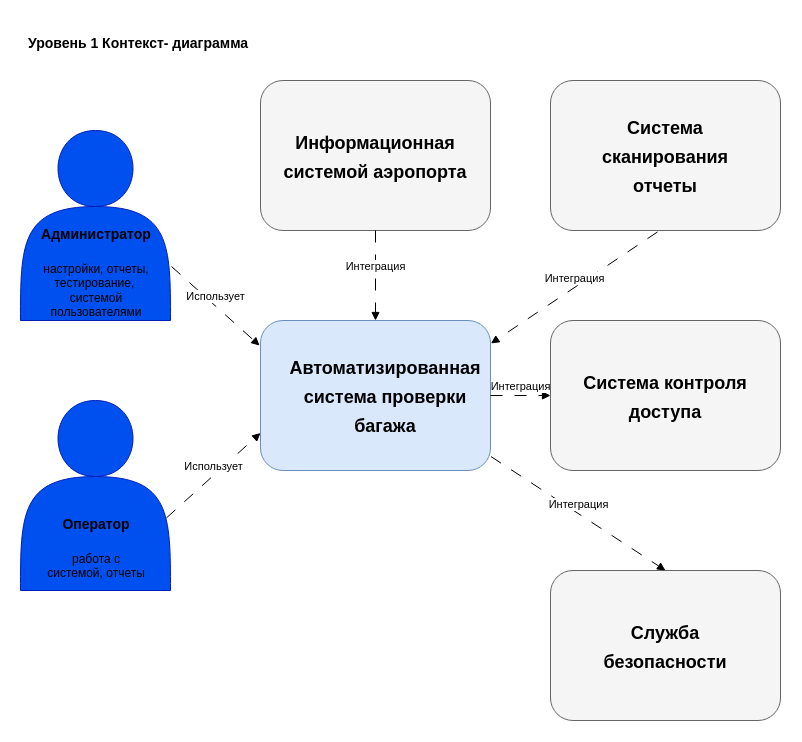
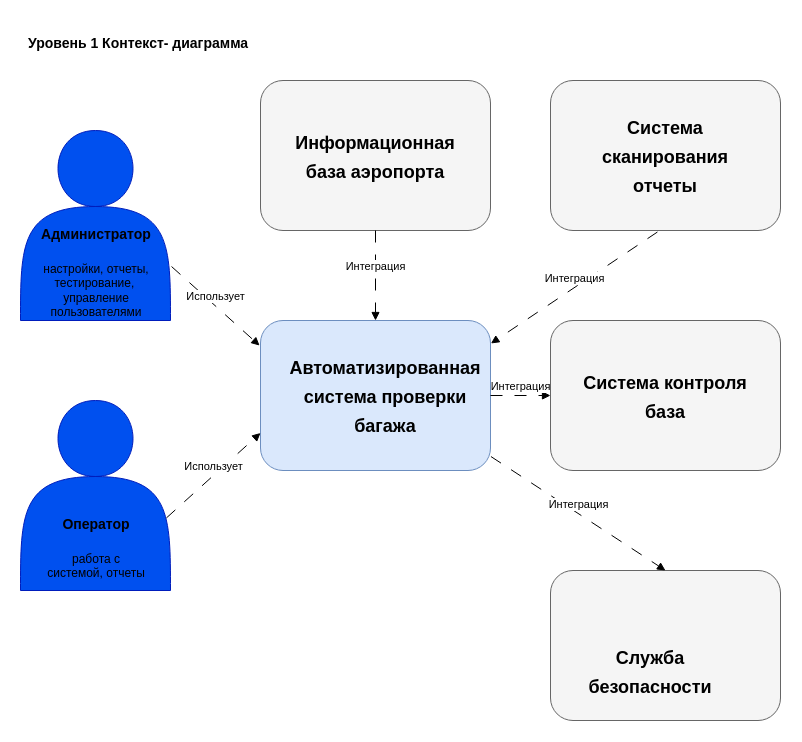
  <mxCell id="0" />
  <mxCell id="1" parent="0" />
  <mxCell id="2" value="" style="shape=actor;whiteSpace=wrap;html=1;fillColor=#0050ef;strokeColor=#001DBC;fontColor=#ffffff;" parent="1" vertex="1"><mxGeometry x="20" y="130" width="150" height="190" as="geometry" /></mxCell>
  <mxCell id="3" value="&lt;h1&gt;&lt;font style=&quot;font-size: 14px;&quot;&gt;Уровень 1 Контекст- диаграмма&amp;nbsp;&lt;/font&gt;&lt;/h1&gt;" style="text;html=1;align=center;verticalAlign=middle;whiteSpace=wrap;rounded=0;" parent="1" vertex="1"><mxGeometry x="20" y="20" width="240" height="40" as="geometry" /></mxCell>
- <mxCell id="4" value="&lt;h1 style=&quot;text-align: center; margin-top: 0px;&quot;&gt;&lt;font style=&quot;font-size: 14px;&quot;&gt;Администратор&lt;/font&gt;&lt;/h1&gt;&lt;p style=&quot;text-align: center;&quot;&gt;&lt;span style=&quot;line-height: 107%; font-family: Calibri, sans-serif;&quot;&gt;&lt;font style=&quot;font-size: 12px;&quot;&gt;настройки, отчеты, тестирование,&amp;nbsp; системой пользователями&lt;/font&gt;&lt;/span&gt;&lt;br&gt;&lt;/p&gt;" style="text;html=1;whiteSpace=wrap;overflow=hidden;rounded=0;" parent="1" vertex="1"><mxGeometry x="35" y="210" width="120" height="110" as="geometry" /></mxCell>
+ <mxCell id="4" value="&lt;h1 style=&quot;text-align: center; margin-top: 0px;&quot;&gt;&lt;font style=&quot;font-size: 14px;&quot;&gt;Администратор&lt;/font&gt;&lt;/h1&gt;&lt;p style=&quot;text-align: center;&quot;&gt;&lt;span style=&quot;line-height: 107%; font-family: Calibri, sans-serif;&quot;&gt;&lt;font style=&quot;font-size: 12px;&quot;&gt;настройки, отчеты, тестирование,&amp;nbsp; управление пользователями&lt;/font&gt;&lt;/span&gt;&lt;br&gt;&lt;/p&gt;" style="text;html=1;whiteSpace=wrap;overflow=hidden;rounded=0;" parent="1" vertex="1"><mxGeometry x="35" y="210" width="120" height="110" as="geometry" /></mxCell>
  <mxCell id="5" value="" style="shape=actor;whiteSpace=wrap;html=1;fillColor=#0050ef;strokeColor=#001DBC;fontColor=#ffffff;" parent="1" vertex="1"><mxGeometry x="20" y="400" width="150" height="190" as="geometry" /></mxCell>
  <mxCell id="6" value="&lt;h1 style=&quot;text-align: center; margin-top: 0px;&quot;&gt;&lt;font style=&quot;font-size: 14px;&quot;&gt;Оператор&lt;/font&gt;&lt;/h1&gt;&lt;p style=&quot;text-align: center;&quot;&gt;&lt;font face=&quot;Calibri, sans-serif&quot;&gt;работа с системой, отчеты&lt;/font&gt;&lt;/p&gt;" style="text;html=1;whiteSpace=wrap;overflow=hidden;rounded=0;" parent="1" vertex="1"><mxGeometry x="45" y="500" width="100" height="80" as="geometry" /></mxCell>
  <mxCell id="7" value="" style="rounded=1;whiteSpace=wrap;html=1;fillColor=#dae8fc;strokeColor=#6c8ebf;" parent="1" vertex="1"><mxGeometry x="260" y="320" width="230" height="150" as="geometry" /></mxCell>
  <mxCell id="8" value="&lt;h1&gt;&lt;font style=&quot;font-size: 18px;&quot;&gt;Автоматизированная система проверки багажа&lt;/font&gt;&lt;/h1&gt;" style="text;html=1;align=center;verticalAlign=middle;whiteSpace=wrap;rounded=0;" parent="1" vertex="1"><mxGeometry x="290" y="355" width="190" height="80" as="geometry" /></mxCell>
  <mxCell id="9" value="" style="rounded=1;whiteSpace=wrap;html=1;fillColor=#f5f5f5;strokeColor=#666666;fontColor=#333333;" parent="1" vertex="1"><mxGeometry x="550" y="80" width="230" height="150" as="geometry" /></mxCell>
  <mxCell id="10" value="&lt;h1&gt;&lt;font style=&quot;font-size: 18px;&quot;&gt;Система сканирования отчеты&lt;/font&gt;&lt;/h1&gt;" style="text;html=1;align=center;verticalAlign=middle;whiteSpace=wrap;rounded=0;" parent="1" vertex="1"><mxGeometry x="570" y="115" width="190" height="80" as="geometry" /></mxCell>
  <mxCell id="11" value="" style="rounded=1;whiteSpace=wrap;html=1;fillColor=#f5f5f5;strokeColor=#666666;fontColor=#333333;" parent="1" vertex="1"><mxGeometry x="550" y="320" width="230" height="150" as="geometry" /></mxCell>
- <mxCell id="12" value="&lt;h1&gt;&lt;font style=&quot;font-size: 18px;&quot;&gt;Система контроля доступа&lt;/font&gt;&lt;/h1&gt;" style="text;html=1;align=center;verticalAlign=middle;whiteSpace=wrap;rounded=0;" parent="1" vertex="1"><mxGeometry x="570" y="355" width="190" height="80" as="geometry" /></mxCell>
+ <mxCell id="12" value="&lt;h1&gt;&lt;font style=&quot;font-size: 18px;&quot;&gt;Система контроля база&lt;/font&gt;&lt;/h1&gt;" style="text;html=1;align=center;verticalAlign=middle;whiteSpace=wrap;rounded=0;" parent="1" vertex="1"><mxGeometry x="570" y="355" width="190" height="80" as="geometry" /></mxCell>
  <mxCell id="13" value="Использует" style="html=1;verticalAlign=bottom;endArrow=block;curved=0;rounded=0;exitX=1.007;exitY=0.716;exitDx=0;exitDy=0;exitPerimeter=0;entryX=-0.004;entryY=0.167;entryDx=0;entryDy=0;entryPerimeter=0;dashed=1;dashPattern=12 12;" parent="1" source="2" target="7" edge="1"><mxGeometry width="80" relative="1" as="geometry"><mxPoint x="180" y="264.5" as="sourcePoint" /><mxPoint x="260" y="264.5" as="targetPoint" /></mxGeometry></mxCell>
  <mxCell id="14" value="Использует" style="html=1;verticalAlign=bottom;endArrow=block;curved=0;rounded=0;exitX=0.973;exitY=0.618;exitDx=0;exitDy=0;exitPerimeter=0;entryX=0;entryY=0.75;entryDx=0;entryDy=0;dashed=1;dashPattern=12 12;" parent="1" source="5" target="7" edge="1"><mxGeometry width="80" relative="1" as="geometry"><mxPoint x="192" y="501" as="sourcePoint" /><mxPoint x="280" y="580" as="targetPoint" /></mxGeometry></mxCell>
  <mxCell id="15" value="Интеграция" style="html=1;verticalAlign=bottom;endArrow=block;curved=0;rounded=0;exitX=0.465;exitY=1.01;exitDx=0;exitDy=0;exitPerimeter=0;entryX=1.002;entryY=0.153;entryDx=0;entryDy=0;dashed=1;dashPattern=12 12;entryPerimeter=0;" parent="1" source="9" target="7" edge="1"><mxGeometry width="80" relative="1" as="geometry"><mxPoint x="420" y="170" as="sourcePoint" /><mxPoint x="508" y="249" as="targetPoint" /></mxGeometry></mxCell>
  <mxCell id="16" value="Интеграция" style="html=1;verticalAlign=bottom;endArrow=block;curved=0;rounded=0;exitX=1;exitY=0.5;exitDx=0;exitDy=0;entryX=0;entryY=0.5;entryDx=0;entryDy=0;dashed=1;dashPattern=12 12;" parent="1" source="7" target="11" edge="1"><mxGeometry width="80" relative="1" as="geometry"><mxPoint x="301.9" y="580" as="sourcePoint" /><mxPoint x="470" y="664" as="targetPoint" /></mxGeometry></mxCell>
  <mxCell id="17" value="" style="rounded=1;whiteSpace=wrap;html=1;fillColor=#f5f5f5;strokeColor=#666666;fontColor=#333333;" parent="1" vertex="1"><mxGeometry x="550" y="570" width="230" height="150" as="geometry" /></mxCell>
- <mxCell id="18" value="&lt;h1&gt;&lt;font style=&quot;font-size: 18px;&quot;&gt;Служба безопасности&lt;/font&gt;&lt;/h1&gt;" style="text;html=1;align=center;verticalAlign=middle;whiteSpace=wrap;rounded=0;" parent="1" vertex="1"><mxGeometry x="570" y="605" width="190" height="80" as="geometry" /></mxCell>
+ <mxCell id="18" value="&lt;h1&gt;&lt;font style=&quot;font-size: 18px;&quot;&gt;Служба безопасности&lt;/font&gt;&lt;/h1&gt;" style="text;html=1;align=center;verticalAlign=middle;whiteSpace=wrap;rounded=0;" parent="1" vertex="1"><mxGeometry x="555" y="630" width="190" height="80" as="geometry" /></mxCell>
  <mxCell id="19" value="Интеграция" style="html=1;verticalAlign=bottom;endArrow=block;curved=0;rounded=0;exitX=1.002;exitY=0.907;exitDx=0;exitDy=0;exitPerimeter=0;dashed=1;dashPattern=12 12;entryX=0.5;entryY=0;entryDx=0;entryDy=0;" parent="1" source="7" target="17" edge="1"><mxGeometry width="80" relative="1" as="geometry"><mxPoint x="517" y="530" as="sourcePoint" /><mxPoint x="400" y="520" as="targetPoint" /></mxGeometry></mxCell>
  <mxCell id="20" value="&lt;pre style=&quot;--font-1: &amp;quot;Inter&amp;quot;, sans-serif; --section-gap: 24px; --border-radius-1: 0px; margin-top: 0px; margin-bottom: 0px; padding: 0px; box-sizing: border-box; position: relative; font-family: var(--font-1); text-wrap: wrap; color: rgb(71, 71, 71); font-size: medium; text-align: start; background-color: rgb(255, 255, 255);&quot;&gt;&lt;br&gt;&lt;/pre&gt;" style="rounded=1;whiteSpace=wrap;html=1;fillColor=#f5f5f5;strokeColor=#666666;fontColor=#333333;" vertex="1" parent="1"><mxGeometry x="260" y="80" width="230" height="150" as="geometry" /></mxCell>
- <mxCell id="21" value="&lt;h1&gt;&lt;font style=&quot;font-size: 18px;&quot;&gt;Информационная системой аэропорта&lt;/font&gt;&lt;/h1&gt;" style="text;html=1;align=center;verticalAlign=middle;whiteSpace=wrap;rounded=0;" vertex="1" parent="1"><mxGeometry x="280" y="115" width="190" height="80" as="geometry" /></mxCell>
+ <mxCell id="21" value="&lt;h1&gt;&lt;font style=&quot;font-size: 18px;&quot;&gt;Информационная база аэропорта&lt;/font&gt;&lt;/h1&gt;" style="text;html=1;align=center;verticalAlign=middle;whiteSpace=wrap;rounded=0;" vertex="1" parent="1"><mxGeometry x="280" y="115" width="190" height="80" as="geometry" /></mxCell>
  <mxCell id="22" value="Интеграция" style="html=1;verticalAlign=bottom;endArrow=block;curved=0;rounded=0;exitX=0.5;exitY=1;exitDx=0;exitDy=0;entryX=0.5;entryY=0;entryDx=0;entryDy=0;dashed=1;dashPattern=12 12;" edge="1" parent="1" source="20" target="7"><mxGeometry width="80" relative="1" as="geometry"><mxPoint x="394" y="230" as="sourcePoint" /><mxPoint x="227" y="341" as="targetPoint" /></mxGeometry></mxCell>
